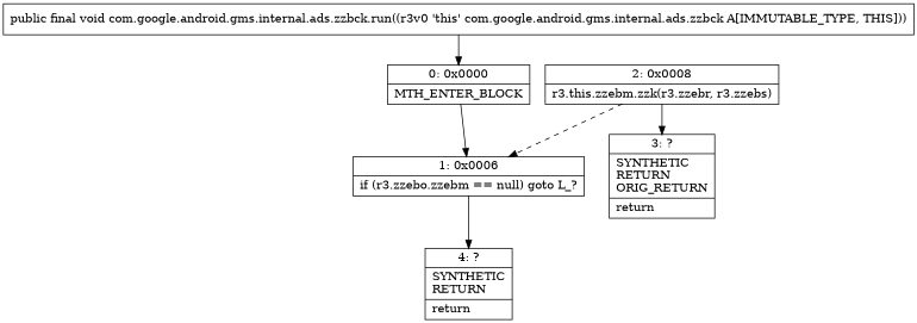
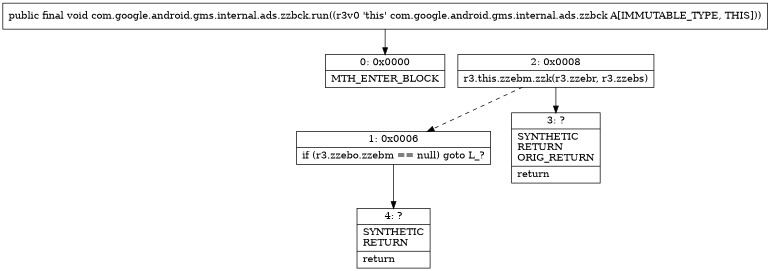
  digraph {
    node [shape=record]
    n1 [label="{0\:\ 0x0000|MTH_ENTER_BLOCK\l}"]
    n2 [label="{1\:\ 0x0006|if (r3.zzebo.zzebm == null) goto L_?\l}"]
    n3 [label="{4\:\ ?|SYNTHETIC\lRETURN\l|return\l}"]
    n4 [label="{2\:\ 0x0008|r3.this.zzebm.zzk(r3.zzebr, r3.zzebs)\l}"]
    n5 [label="{3\:\ ?|SYNTHETIC\lRETURN\lORIG_RETURN\l|return\l}"]
    n6 [label="{public final void com.google.android.gms.internal.ads.zzbck.run((r3v0 'this' com.google.android.gms.internal.ads.zzbck A[IMMUTABLE_TYPE, THIS])) }"]
-   n1 -> n2
    n2 -> n3
    n4 -> n2 [style=dashed]
    n4 -> n5
    n6 -> n1
  }
